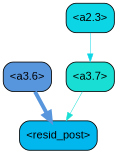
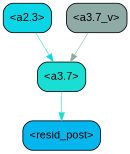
  strict digraph {
    fontname="Liberation Sans"
    splines=true
    node [color=black fontname="Liberation Sans" shape=box style="filled, rounded"]
    edge [fontname="Liberation Sans" penwidth=0.6]
    "<a3.7>" [fillcolor="#18ded3"]
    "<resid_post>" [fillcolor="#02b7ee"]
-   "<a3.6>" [fillcolor="#5795dc"]
    "<a2.3>" [fillcolor="#0cd6e6"]
+   "<a3.7_v>" [fillcolor="#8eaca5"]
    "<a3.7>" -> "<resid_post>" [color="#18ded3"]
-   "<a3.6>" -> "<resid_post>" [color="#5795dc" penwidth=4.751592040061951]
    "<a2.3>" -> "<a3.7>" [color="#0cd6e6"]
+   "<a3.7_v>" -> "<a3.7>" [color="#8eaca5"]
  }
